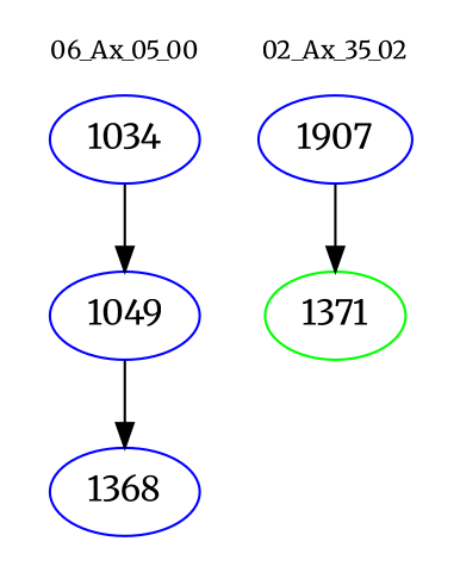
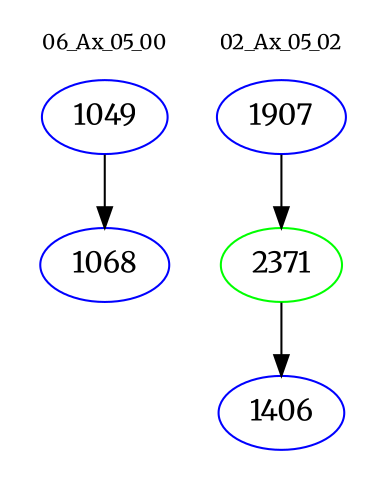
  digraph {
    fontname=Merriweather
    node [color=blue fontname=Merriweather]
    edge [color=black fontname=Merriweather]
-   n1 [label=1034]
    n2 [label=1049]
-   n3 [label=1368]
+   n3 [label=1068]
    n4 [label=1907]
-   n5 [color=green label=1371]
+   n5 [color=green label=2371]
+   n6 [label=1406]
    subgraph cluster_1 {
      color=white
      fontsize=10
      label="06_Ax_05_00"
-     n1
      n2
      n3
    }
    subgraph cluster_2 {
      color=white
      fontsize=10
-     label="02_Ax_35_02"
+     label="02_Ax_05_02"
      n4
      n5
+     n6
    }
-   n1 -> n2
    n2 -> n3
    n4 -> n5
+   n5 -> n6
  }
